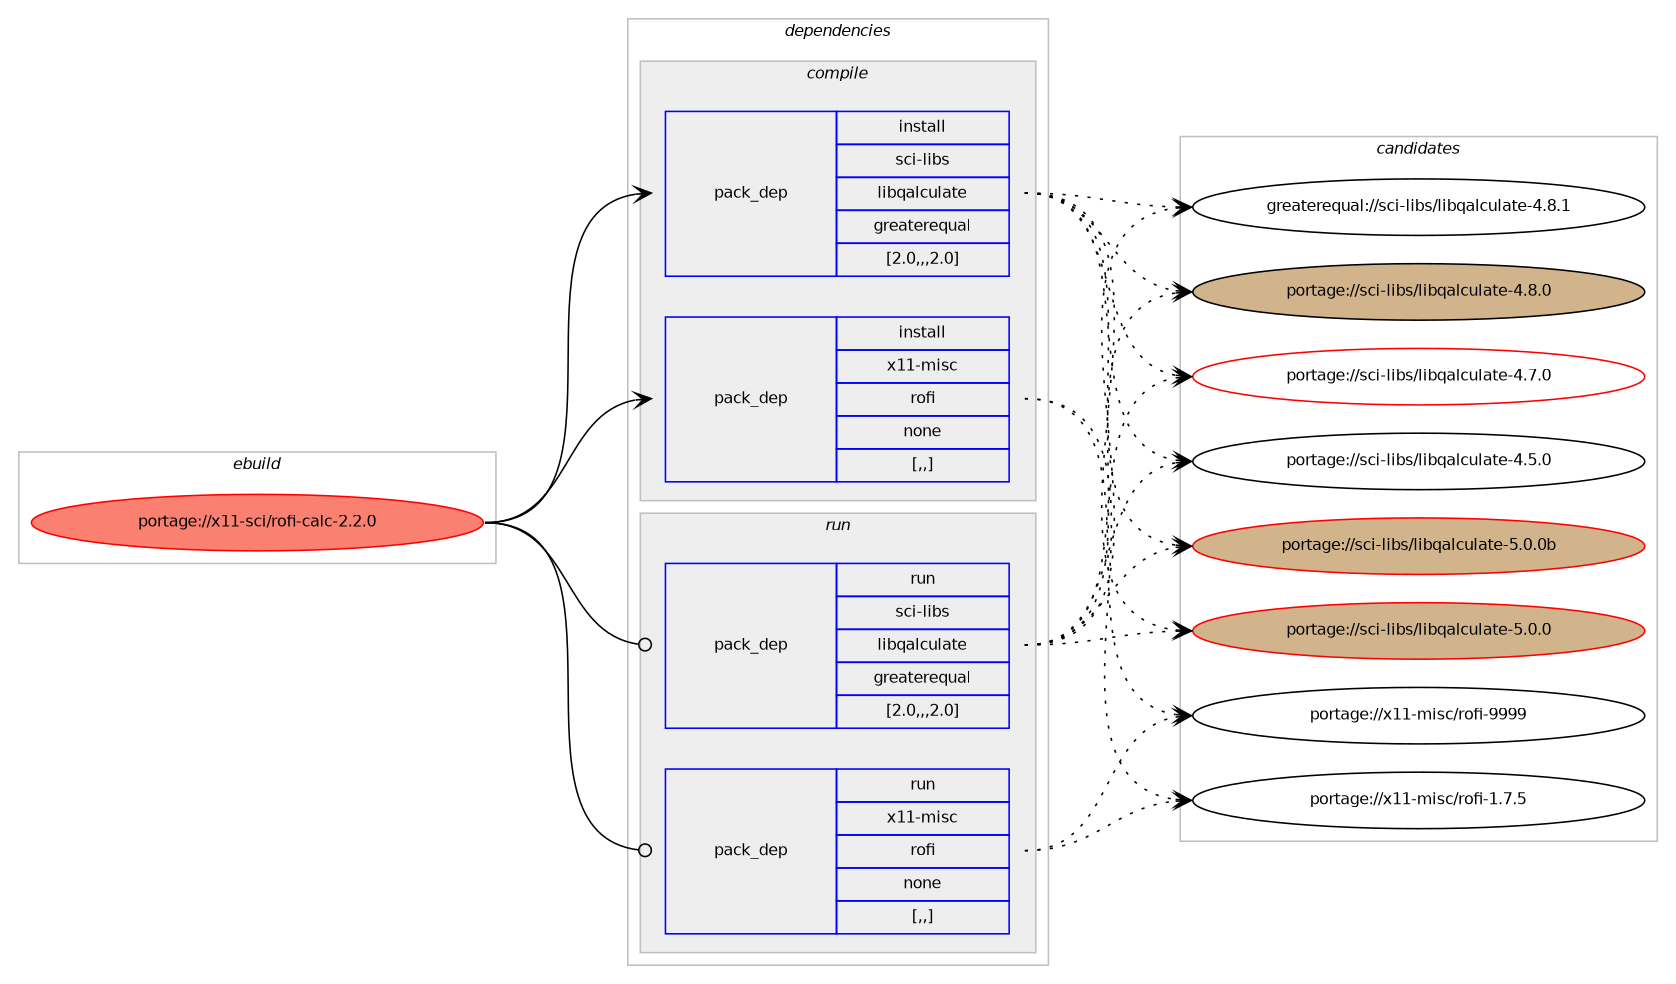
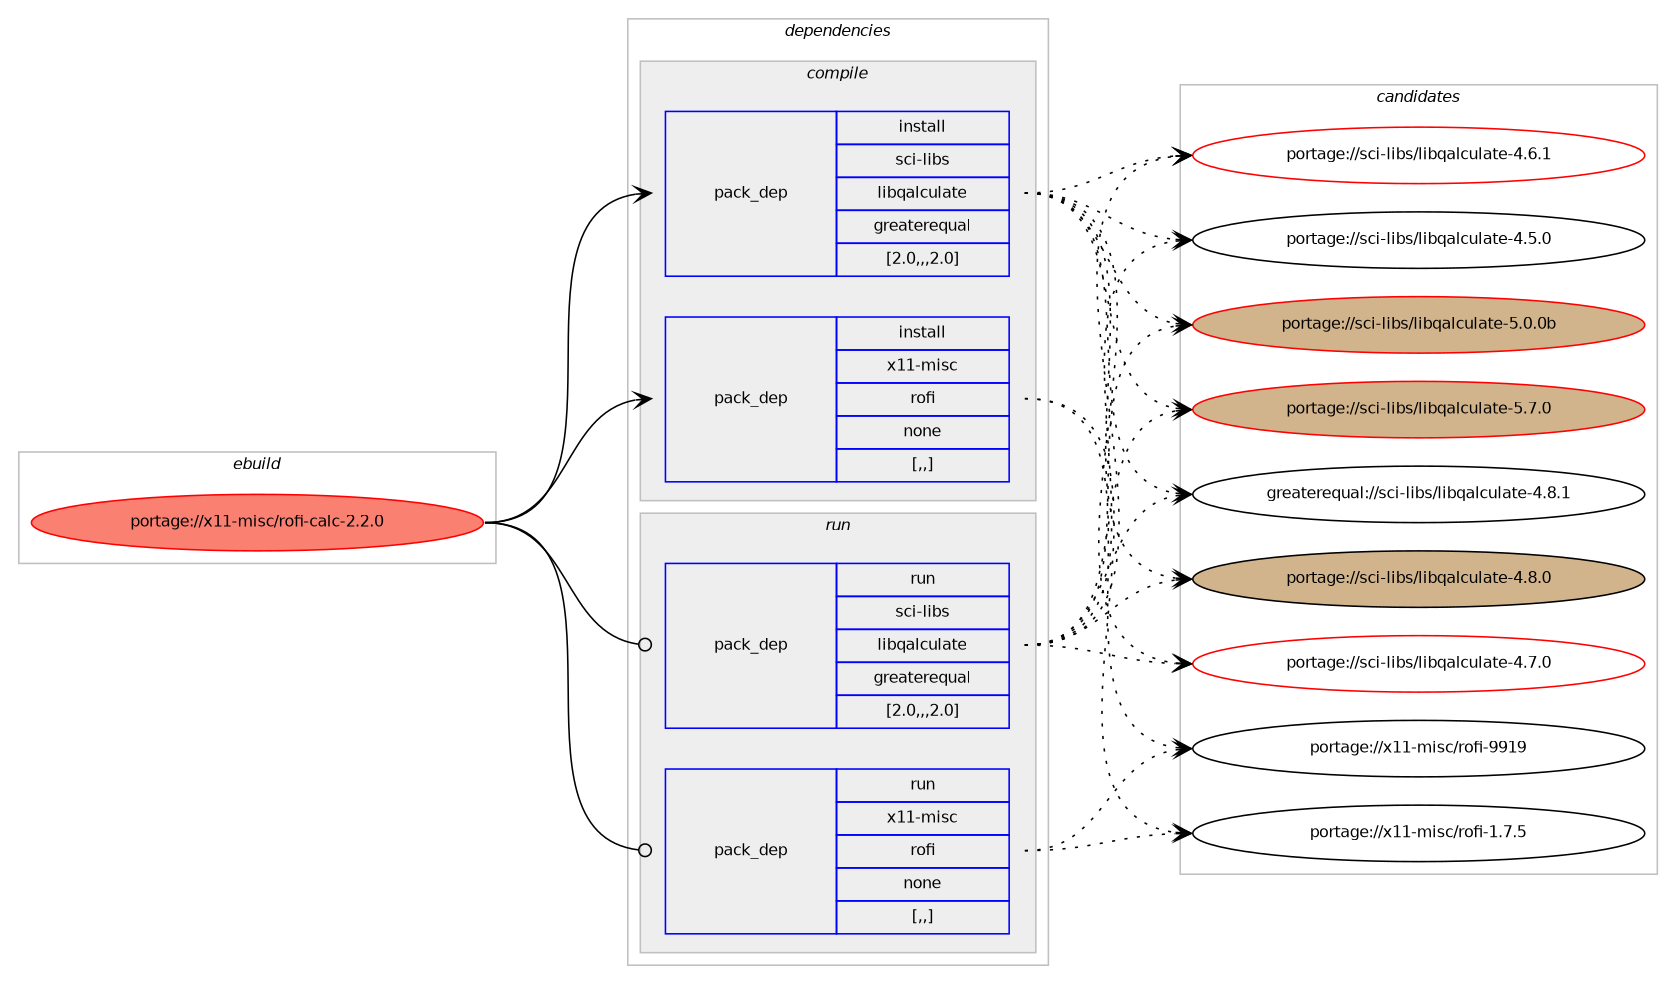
  digraph {
    compound=true
    concentrate=true
    fontname=Helvetica
    fontsize=10
    newrank=true
    rankdir=LR
    ranksep=1.5
    node [color=red fillcolor=white fontname=Helvetica fontsize=10 style=filled]
    edge [arrowhead=vee headport=w style=dotted tailport=e weight=100]
-   n1 [fillcolor=salmon label="portage://x11-sci/rofi-calc-2.2.0" width=4]
+   n1 [fillcolor=salmon label="portage://x11-misc/rofi-calc-2.2.0" width=4]
    n2 [color=blue label=<<TABLE BORDER="0" CELLBORDER="1" CELLSPACING="0" CELLPADDING="4" WIDTH="220"><TR><TD ROWSPAN="6" CELLPADDING="30">pack_dep</TD></TR><TR><TD WIDTH="110">install</TD></TR><TR><TD>sci-libs</TD></TR><TR><TD>libqalculate</TD></TR><TR><TD>greaterequal</TD></TR><TR><TD>[2.0,,,2.0]</TD></TR></TABLE>> shape=none fillcolor="" style=""]
    n3 [color=blue label=<<TABLE BORDER="0" CELLBORDER="1" CELLSPACING="0" CELLPADDING="4" WIDTH="220"><TR><TD ROWSPAN="6" CELLPADDING="30">pack_dep</TD></TR><TR><TD WIDTH="110">install</TD></TR><TR><TD>x11-misc</TD></TR><TR><TD>rofi</TD></TR><TR><TD>none</TD></TR><TR><TD>[,,]</TD></TR></TABLE>> shape=none fillcolor="" style=""]
    n4 [color=blue label=<<TABLE BORDER="0" CELLBORDER="1" CELLSPACING="0" CELLPADDING="4" WIDTH="220"><TR><TD ROWSPAN="6" CELLPADDING="30">pack_dep</TD></TR><TR><TD WIDTH="110">run</TD></TR><TR><TD>sci-libs</TD></TR><TR><TD>libqalculate</TD></TR><TR><TD>greaterequal</TD></TR><TR><TD>[2.0,,,2.0]</TD></TR></TABLE>> shape=none fillcolor="" style=""]
    n5 [color=blue label=<<TABLE BORDER="0" CELLBORDER="1" CELLSPACING="0" CELLPADDING="4" WIDTH="220"><TR><TD ROWSPAN="6" CELLPADDING="30">pack_dep</TD></TR><TR><TD WIDTH="110">run</TD></TR><TR><TD>x11-misc</TD></TR><TR><TD>rofi</TD></TR><TR><TD>none</TD></TR><TR><TD>[,,]</TD></TR></TABLE>> shape=none fillcolor="" style=""]
    n6 [fillcolor=tan label="portage://sci-libs/libqalculate-5.0.0b" width=4]
-   n7 [fillcolor=tan label="portage://sci-libs/libqalculate-5.0.0" width=4]
+   n7 [fillcolor=tan label="portage://sci-libs/libqalculate-5.7.0" width=4]
    n8 [color=black label="greaterequal://sci-libs/libqalculate-4.8.1" width=4]
    n9 [color=black fillcolor=tan label="portage://sci-libs/libqalculate-4.8.0" width=4]
    n10 [label="portage://sci-libs/libqalculate-4.7.0" width=4]
+   n11 [label="portage://sci-libs/libqalculate-4.6.1" width=4]
    n12 [color=black label="portage://sci-libs/libqalculate-4.5.0" width=4]
-   n13 [color=black label="portage://x11-misc/rofi-9999" width=4]
+   n13 [color=black label="portage://x11-misc/rofi-9919" width=4]
    n14 [color=black label="portage://x11-misc/rofi-1.7.5" width=4]
    subgraph cluster_1 {
      color=gray
      label=<<i>ebuild</i>>
      n1
    }
    subgraph cluster_2 {
      color=gray
      label=<<i>dependencies</i>>
      subgraph cluster_3 {
        color=gray
        fillcolor="#eeeeee"
        label=<<i>compile</i>>
        style=filled
        subgraph sub_4 {
          color=gray
          fillcolor="#eeeeee"
          label=<<i>compile</i>>
          style=filled
          n2
        }
        subgraph sub_5 {
          color=gray
          fillcolor="#eeeeee"
          label=<<i>compile</i>>
          style=filled
          n3
        }
      }
      subgraph cluster_6 {
        color=gray
        fillcolor="#eeeeee"
        label=<<i>compile and run</i>>
        style=filled
      }
      subgraph cluster_7 {
        color=gray
        fillcolor="#eeeeee"
        label=<<i>run</i>>
        style=filled
        subgraph sub_8 {
          color=gray
          fillcolor="#eeeeee"
          label=<<i>run</i>>
          style=filled
          n4
        }
        subgraph sub_9 {
          color=gray
          fillcolor="#eeeeee"
          label=<<i>run</i>>
          style=filled
          n5
        }
      }
    }
    subgraph cluster_10 {
      color=gray
      label=<<i>candidates</i>>
      rank=same
      subgraph sub_11 {
        color=black
        label=<<i>candidates</i>>
        nodesep=1
        rank=same
        n6
        n7
        n8
        n9
        n10
+       n11
        n12
      }
      subgraph sub_12 {
        color=black
        label=<<i>candidates</i>>
        nodesep=1
        rank=same
        n13
        n14
      }
      subgraph sub_13 {
        color=black
        label=<<i>candidates</i>>
        nodesep=1
        rank=same
        n6
        n7
        n8
        n9
        n10
+       n11
        n12
      }
      subgraph sub_14 {
        color=black
        label=<<i>candidates</i>>
        nodesep=1
        rank=same
        n13
        n14
      }
    }
    n1 -> n2 [style=solid weight=20]
    n1 -> n3 [style=solid weight=20]
    n1 -> n4 [arrowhead=odot style=solid weight=20]
    n1 -> n5 [arrowhead=odot style=solid weight=20]
    n2 -> n6
    n2 -> n7
    n2 -> n8
    n2 -> n9
    n2 -> n10
+   n2 -> n11
    n2 -> n12
    n3 -> n13
    n3 -> n14
    n4 -> n6
    n4 -> n7
    n4 -> n8
    n4 -> n9
    n4 -> n10
+   n4 -> n11
    n4 -> n12
    n5 -> n13
    n5 -> n14
  }
